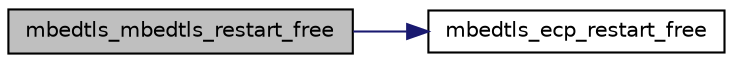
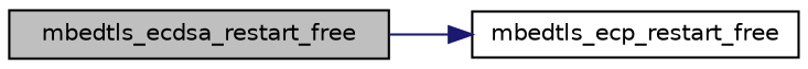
  digraph {
    rankdir=LR
    node [color=black fontname=Helvetica fontsize=10 shape=record style=filled]
-   n1 [fillcolor=grey75 fontcolor=black height=0.2 label=mbedtls_mbedtls_restart_free width=0.4]
+   n1 [fillcolor=grey75 fontcolor=black height=0.2 label=mbedtls_ecdsa_restart_free width=0.4]
    n2 [fillcolor=white height=0.2 label=mbedtls_ecp_restart_free width=0.4]
    n1 -> n2 [color=midnightblue fontname=Helvetica fontsize=10 labelfontname=Helvetica labelfontsize=10 style=solid]
  }
